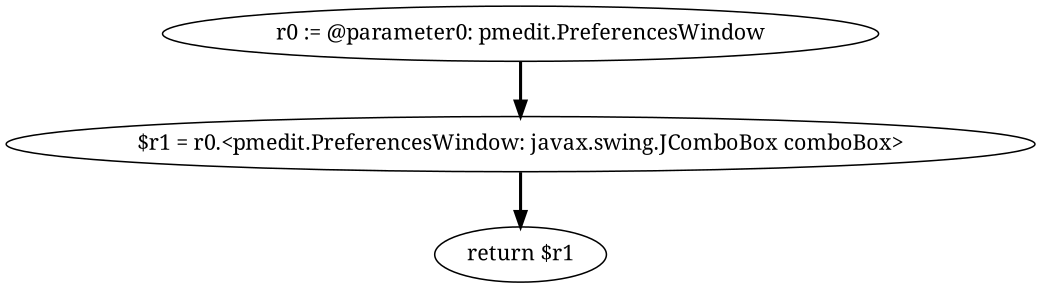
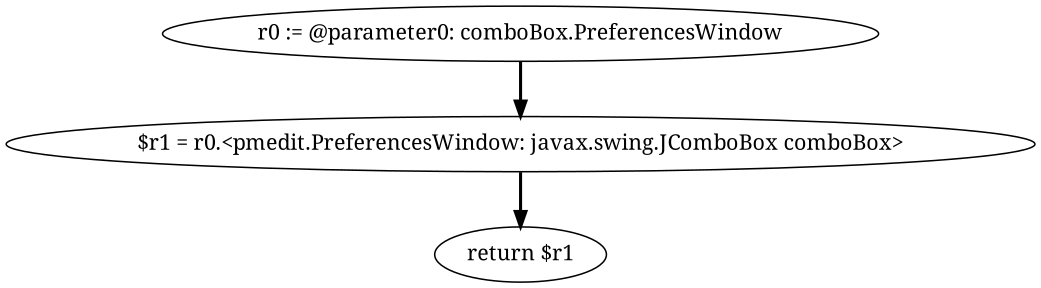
  digraph {
    fontname="Noto Serif"
    node [fontname="Noto Serif"]
    edge [style=bold fontname="Noto Serif"]
-   "r0 := @parameter0: pmedit.PreferencesWindow"
+   "r0 := @parameter0: pmedit.PreferencesWindow" [label="r0 := @parameter0: comboBox.PreferencesWindow"]
    "$r1 = r0.<pmedit.PreferencesWindow: javax.swing.JComboBox comboBox>"
    "return $r1"
    "r0 := @parameter0: pmedit.PreferencesWindow" -> "$r1 = r0.<pmedit.PreferencesWindow: javax.swing.JComboBox comboBox>"
    "$r1 = r0.<pmedit.PreferencesWindow: javax.swing.JComboBox comboBox>" -> "return $r1"
  }
